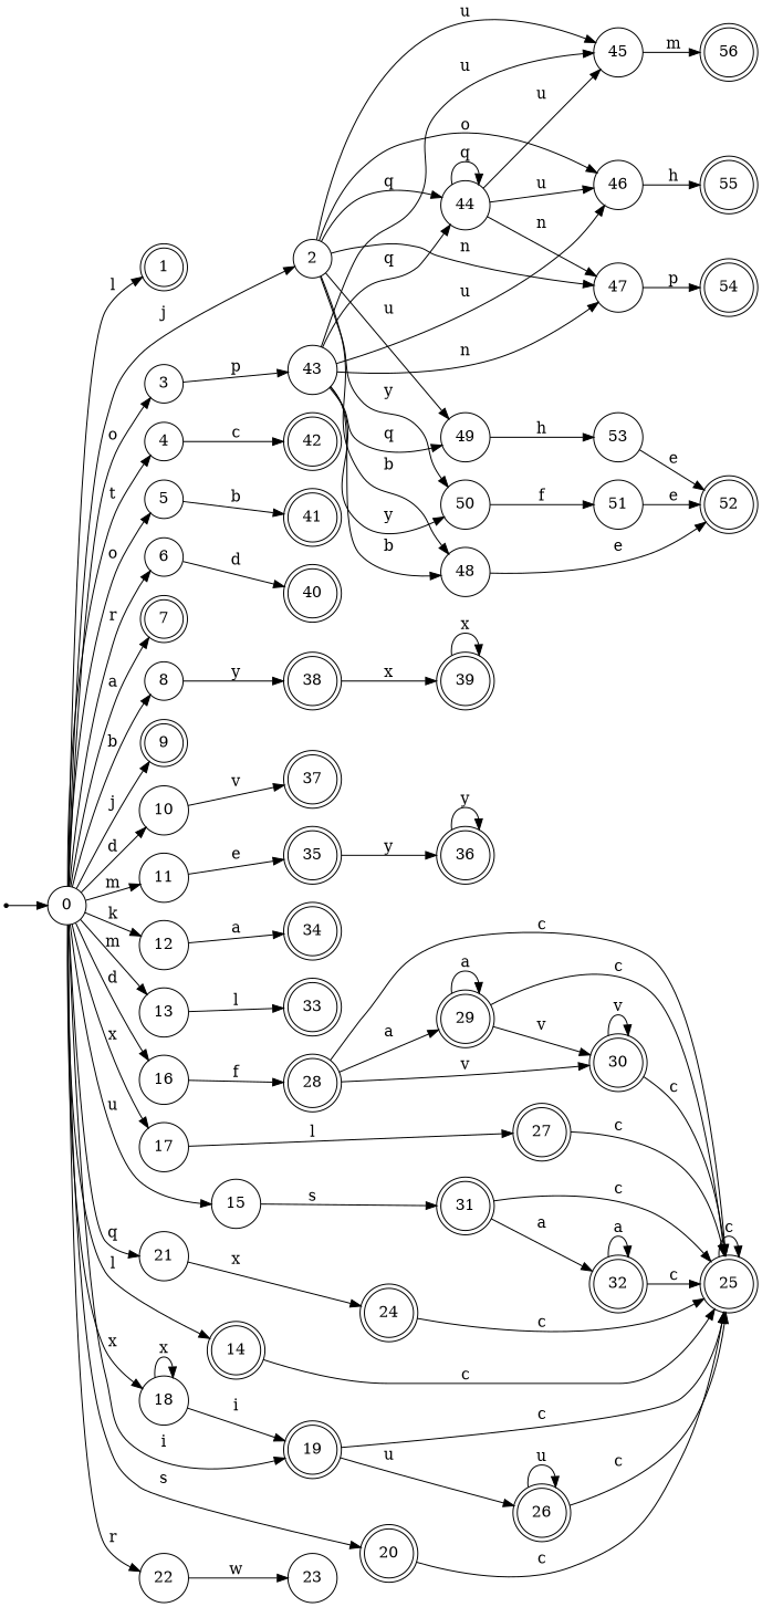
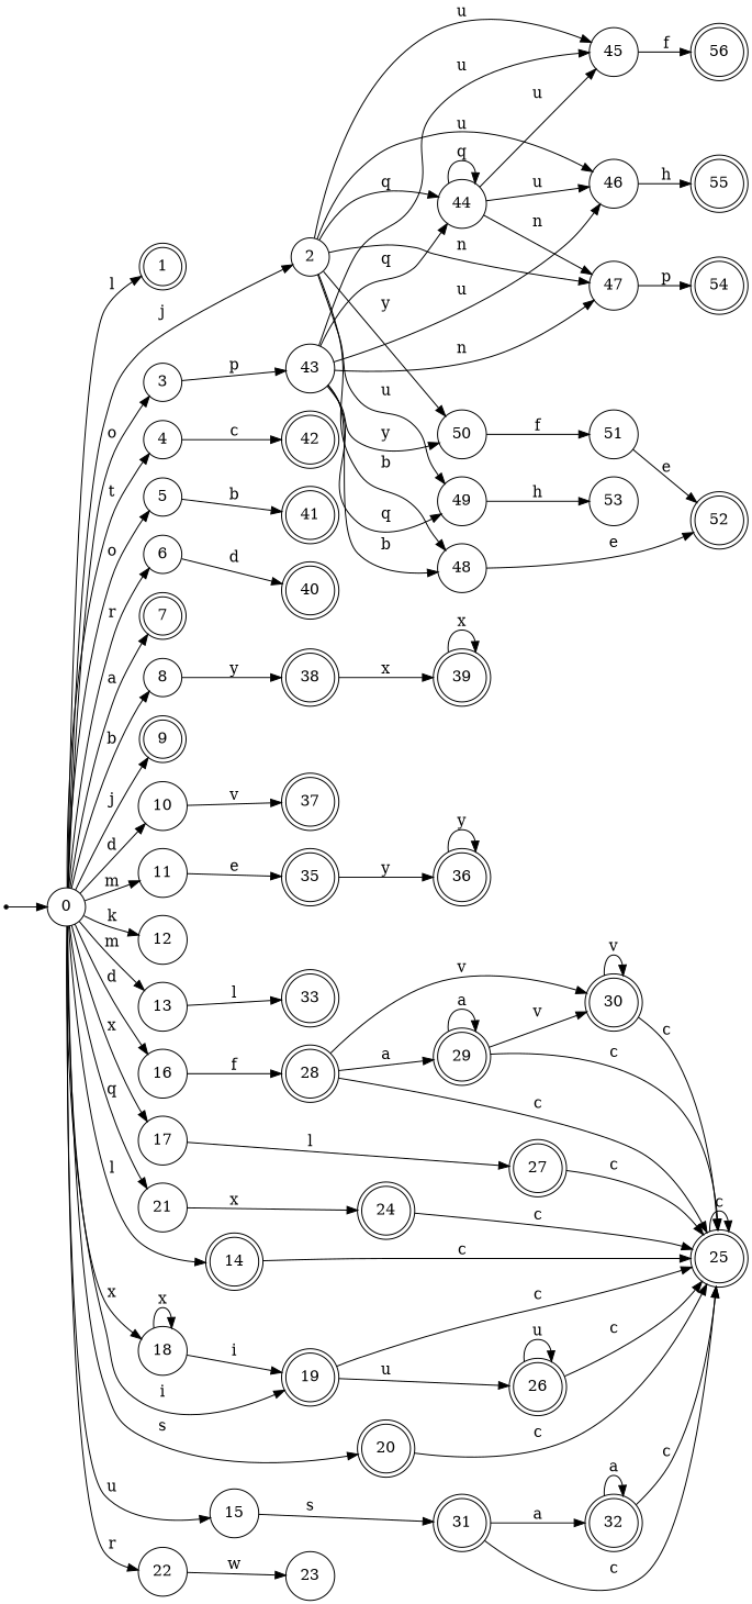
  digraph {
    rankdir=LR
    node [shape=doublecircle]
    dummy0 [shape=point]
    0 [shape=circle]
    1
    2 [shape=circle]
    3 [shape=circle]
    4 [shape=circle]
    5 [shape=circle]
    6 [shape=circle]
    7
    8 [shape=circle]
    9
    10 [shape=circle]
    11 [shape=circle]
    12 [shape=circle]
    13 [shape=circle]
    14
    15 [shape=circle]
    16 [shape=circle]
    17 [shape=circle]
    18 [shape=circle]
    19
    20
    21 [shape=circle]
    22 [shape=circle]
    44 [shape=circle]
    45 [shape=circle]
    46 [shape=circle]
    47 [shape=circle]
    48 [shape=circle]
    49 [shape=circle]
    50 [shape=circle]
    43 [shape=circle]
    42
    41
    40
    38
    37
    35
-   34
    33
    25
    31
    28
    27
    26
    24
    23 [shape=circle]
    56
    55
    54
    52
    53 [shape=circle]
    51 [shape=circle]
    39
    36
    32
    29
    30
    dummy0 -> 0
    0 -> 1 [label=l]
    0 -> 2 [label=j]
    0 -> 3 [label=o]
    0 -> 4 [label=t]
    0 -> 5 [label=o]
    0 -> 6 [label=r]
    0 -> 7 [label=a]
    0 -> 8 [label=b]
    0 -> 9 [label=j]
    0 -> 10 [label=d]
    0 -> 11 [label=m]
    0 -> 12 [label=k]
    0 -> 13 [label=m]
    0 -> 14 [label=l]
    0 -> 15 [label=u]
    0 -> 16 [label=d]
    0 -> 17 [label=x]
    0 -> 18 [label=x]
    0 -> 19 [label=i]
    0 -> 20 [label=s]
    0 -> 21 [label=q]
    0 -> 22 [label=r]
    2 -> 44 [label=q]
    2 -> 45 [label=u]
-   2 -> 46 [label=o]
+   2 -> 46 [label=u]
    2 -> 47 [label=n]
    2 -> 48 [label=b]
    2 -> 49 [label=u]
    2 -> 50 [label=y]
    3 -> 43 [label=p]
    4 -> 42 [label=c]
    5 -> 41 [label=b]
    6 -> 40 [label=d]
    8 -> 38 [label=y]
    10 -> 37 [label=v]
    11 -> 35 [label=e]
-   12 -> 34 [label=a]
    13 -> 33 [label=l]
    14 -> 25 [label=c]
    15 -> 31 [label=s]
    16 -> 28 [label=f]
    17 -> 27 [label=l]
    18 -> 18 [label=x]
    18 -> 19 [label=i]
    19 -> 25 [label=c]
    19 -> 26 [label=u]
    20 -> 25 [label=c]
    21 -> 24 [label=x]
    22 -> 23 [label=w]
    44 -> 44 [label=q]
    44 -> 45 [label=u]
    44 -> 46 [label=u]
    44 -> 47 [label=n]
-   45 -> 56 [label=m]
+   45 -> 56 [label=f]
    46 -> 55 [label=h]
    47 -> 54 [label=p]
    48 -> 52 [label=e]
    49 -> 53 [label=h]
    50 -> 51 [label=f]
    43 -> 44 [label=q]
    43 -> 45 [label=u]
    43 -> 46 [label=u]
    43 -> 47 [label=n]
    43 -> 48 [label=b]
    43 -> 49 [label=q]
    43 -> 50 [label=y]
    38 -> 39 [label=x]
    35 -> 36 [label=y]
    25 -> 25 [label=c]
    31 -> 25 [label=c]
    31 -> 32 [label=a]
    28 -> 25 [label=c]
    28 -> 29 [label=a]
    28 -> 30 [label=v]
    27 -> 25 [label=c]
    26 -> 25 [label=c]
    26 -> 26 [label=u]
    24 -> 25 [label=c]
-   53 -> 52 [label=e]
    51 -> 52 [label=e]
    39 -> 39 [label=x]
    36 -> 36 [label=y]
    32 -> 25 [label=c]
    32 -> 32 [label=a]
    29 -> 25 [label=c]
    29 -> 29 [label=a]
    29 -> 30 [label=v]
    30 -> 25 [label=c]
    30 -> 30 [label=v]
  }
